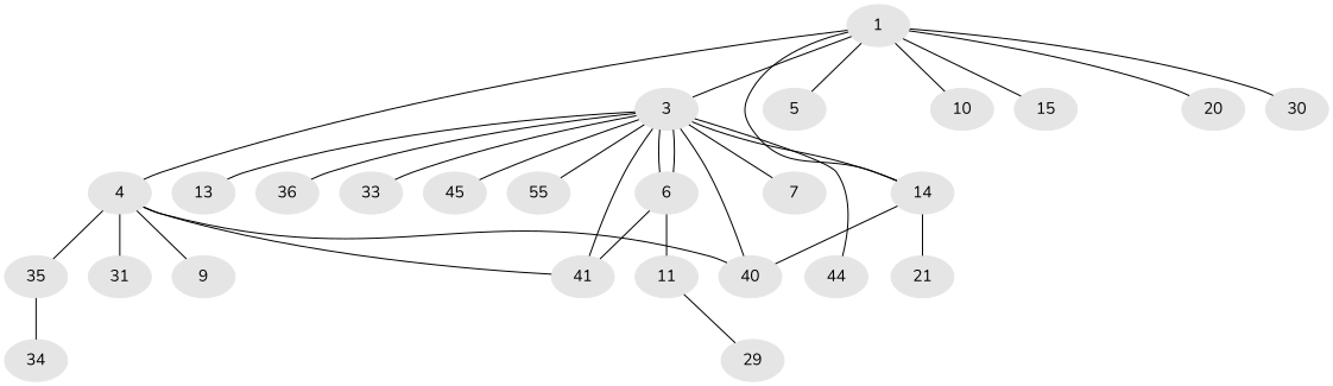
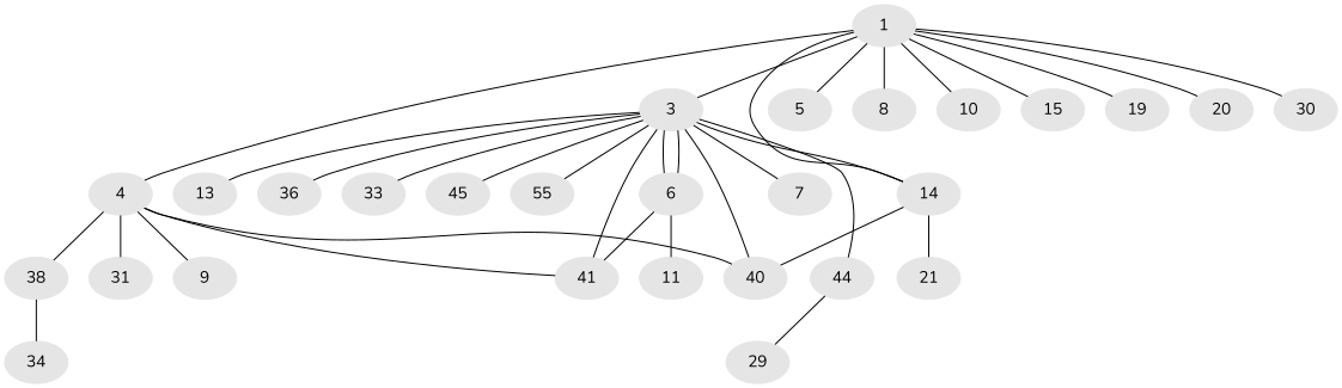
  graph {
    fontname=Nunito
    node [color=gray90 fontname=Nunito style=filled]
    edge [fontname=Nunito]
    1 [super="+26+12+2"]
    3 [super="+17+54"]
    4 [super="+23+28+24+25"]
    5
+   8
    10
    14 [super="+18+16"]
    15
+   19 [super="+53"]
    20
    30
    6 [super="+22"]
    7
    13
    36
    n16 [label=33]
    40 [super="+56+42"]
    41 [super="+51+49"]
    44
    45 [super="+48"]
    n21 [label=55]
    9
    31
-   35
+   35 [label=38]
    21
    11 [super="+32+55+57"]
    29
    34 [super="+43"]
    1 -- 3
    1 -- 4
    1 -- 5 [weight=2]
+   1 -- 8
    1 -- 10
    1 -- 14
    1 -- 15
+   1 -- 19
    1 -- 20
    1 -- 30
    3 -- 14
    3 -- 6
    3 -- 6
    3 -- 7
    3 -- 13
    3 -- 36
    3 -- n16
    3 -- 40 [weight=2]
    3 -- 41
    3 -- 44
    3 -- 45
    3 -- n21
    4 -- 40
    4 -- 41
    4 -- 9
    4 -- 31
    4 -- 35
    14 -- 40
    14 -- 21
    6 -- 41
    6 -- 11
    35 -- 34
-   11 -- 29
+   44 -- 29
  }
